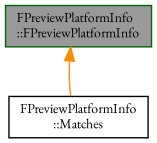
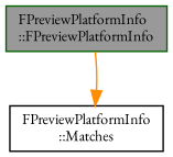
  digraph {
    rankdir=TB
    fontname="EB Garamond"
    node [fontname="EB Garamond" fontsize=10 shape=box style=filled]
    n1 [color=darkgreen fillcolor=grey60 fontcolor=black height=0.2 label="FPreviewPlatformInfo\l::FPreviewPlatformInfo" width=0.4]
    n2 [color=black fillcolor=white height=0.2 label="FPreviewPlatformInfo\l::Matches" width=0.4]
-   n1 -> n2 [color=darkorange dir=back fontname="EB Garamond" fontsize=10 labelfontname=Helvetica labelfontsize=10 style=solid]
+   n2 -> n1 [color=darkorange dir=back fontname="EB Garamond" fontsize=10 labelfontname=Helvetica labelfontsize=10 style=solid]
  }
